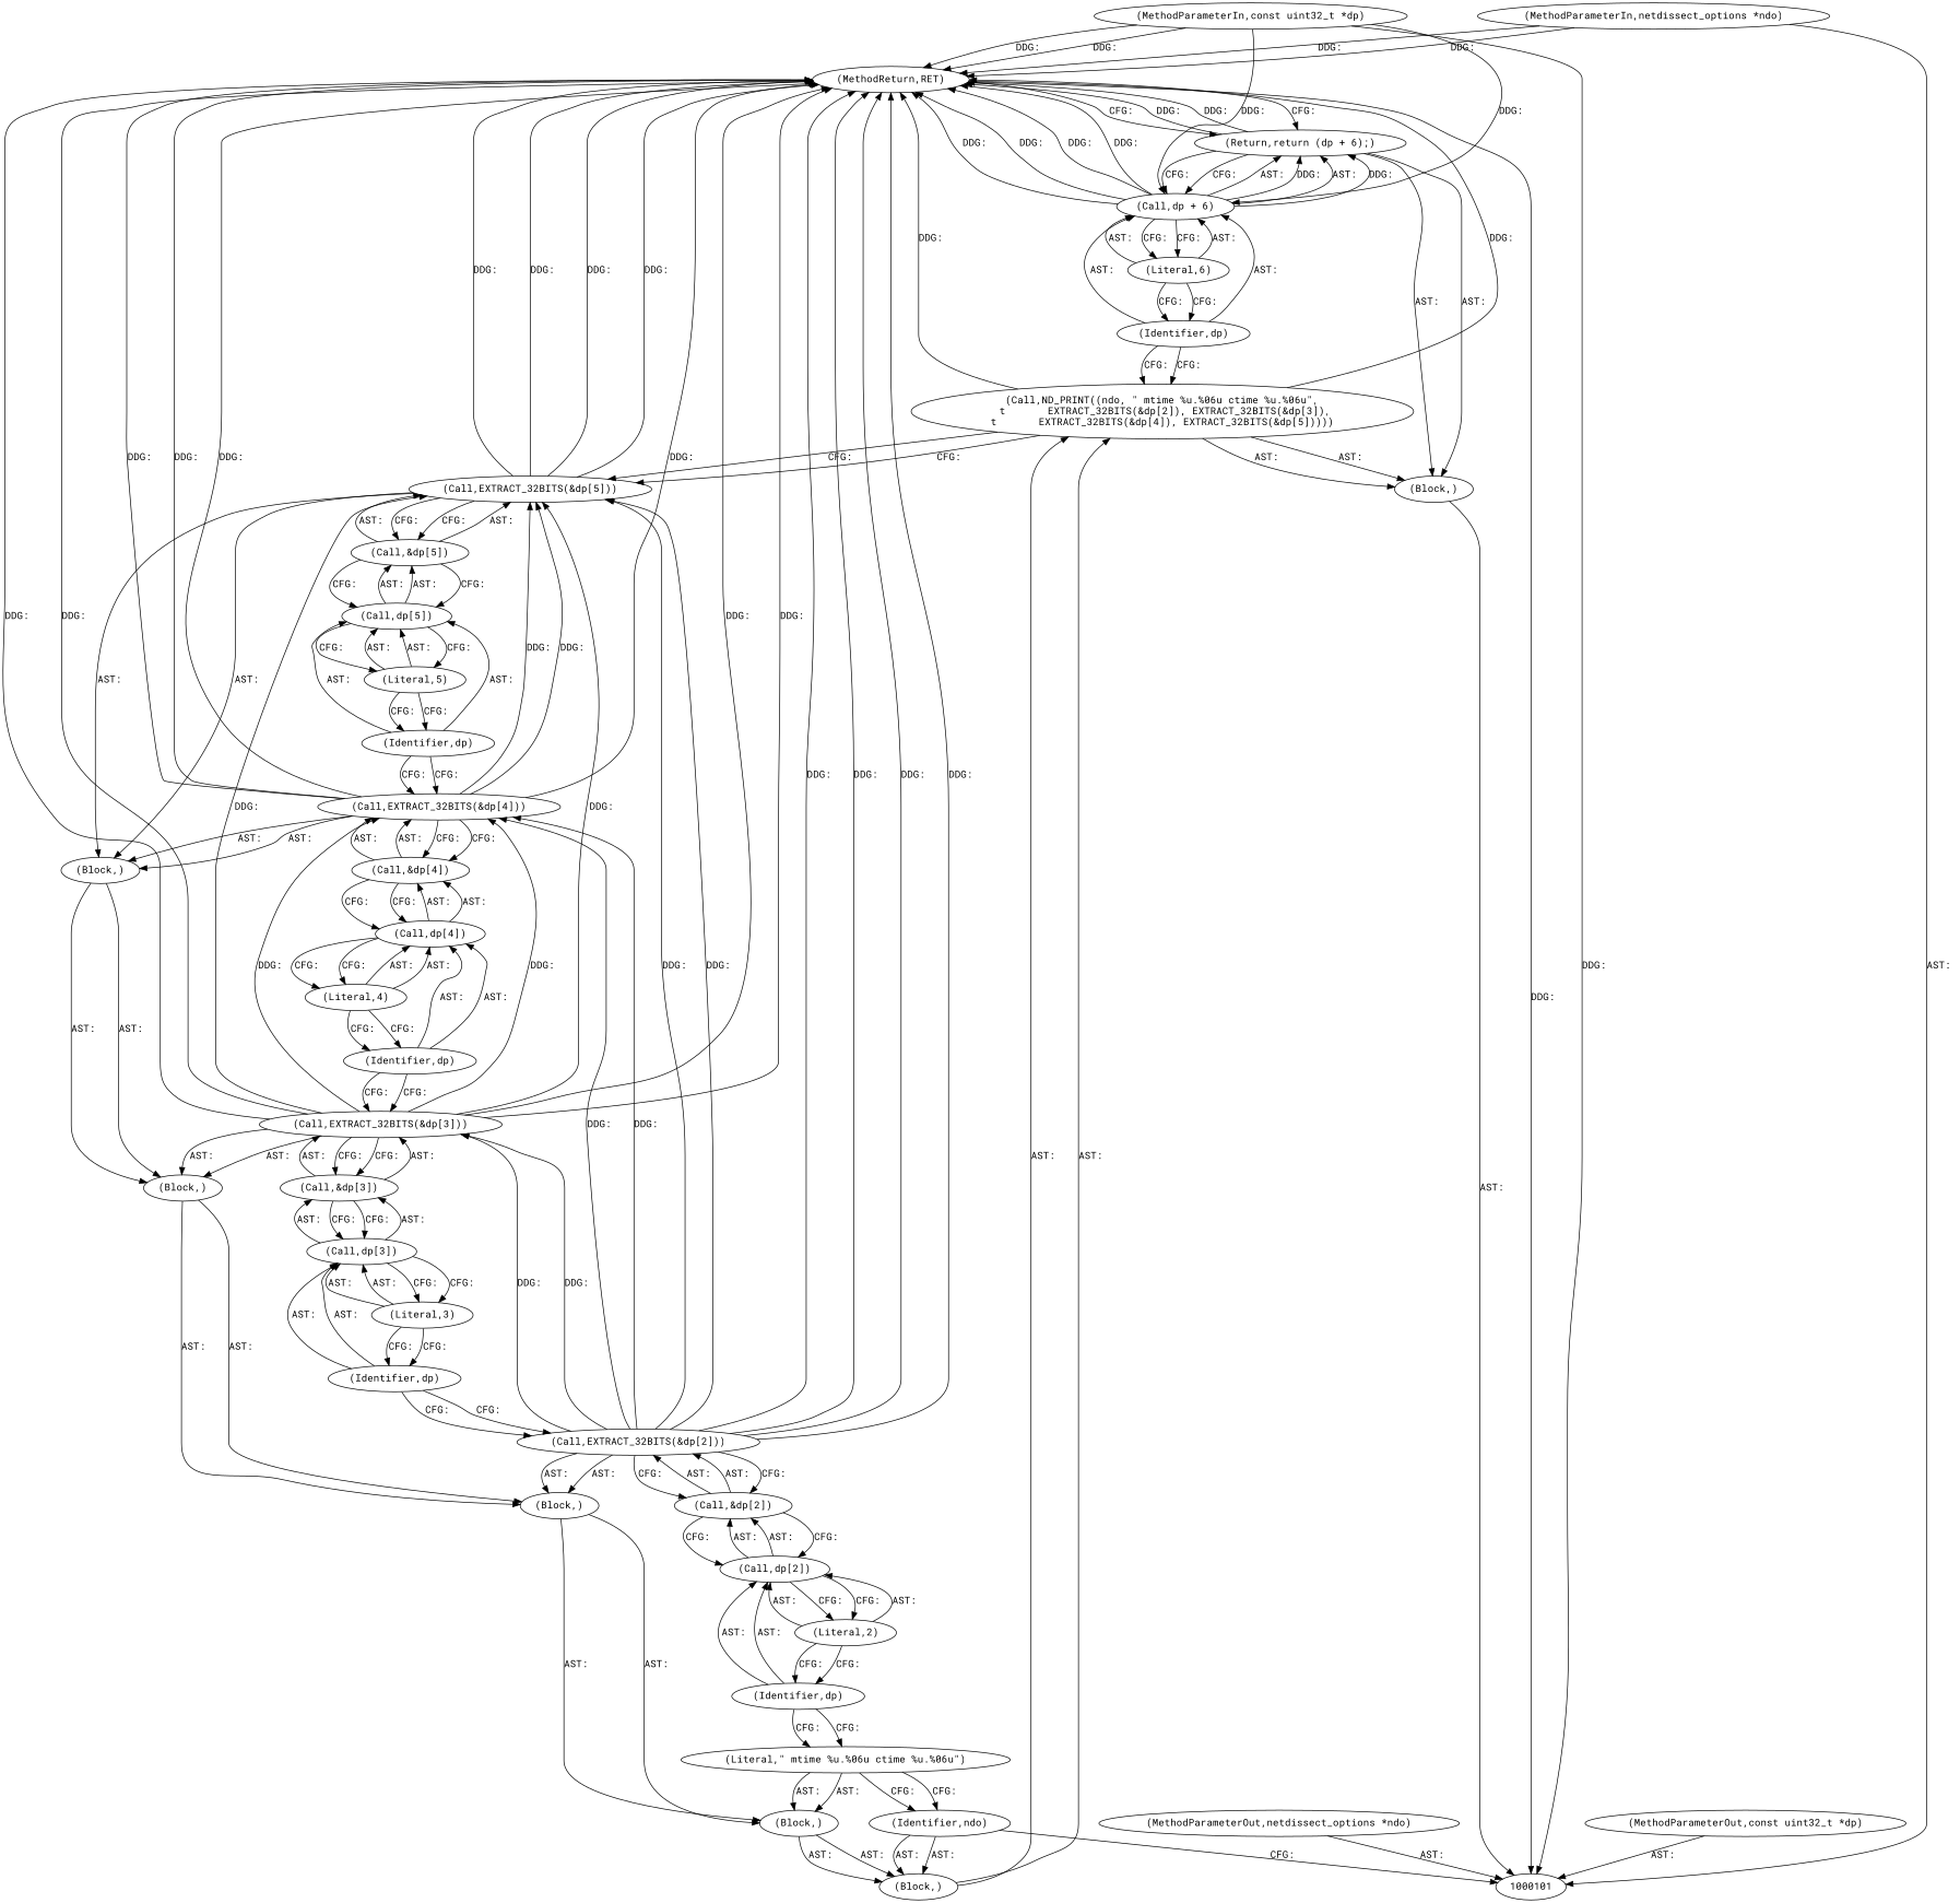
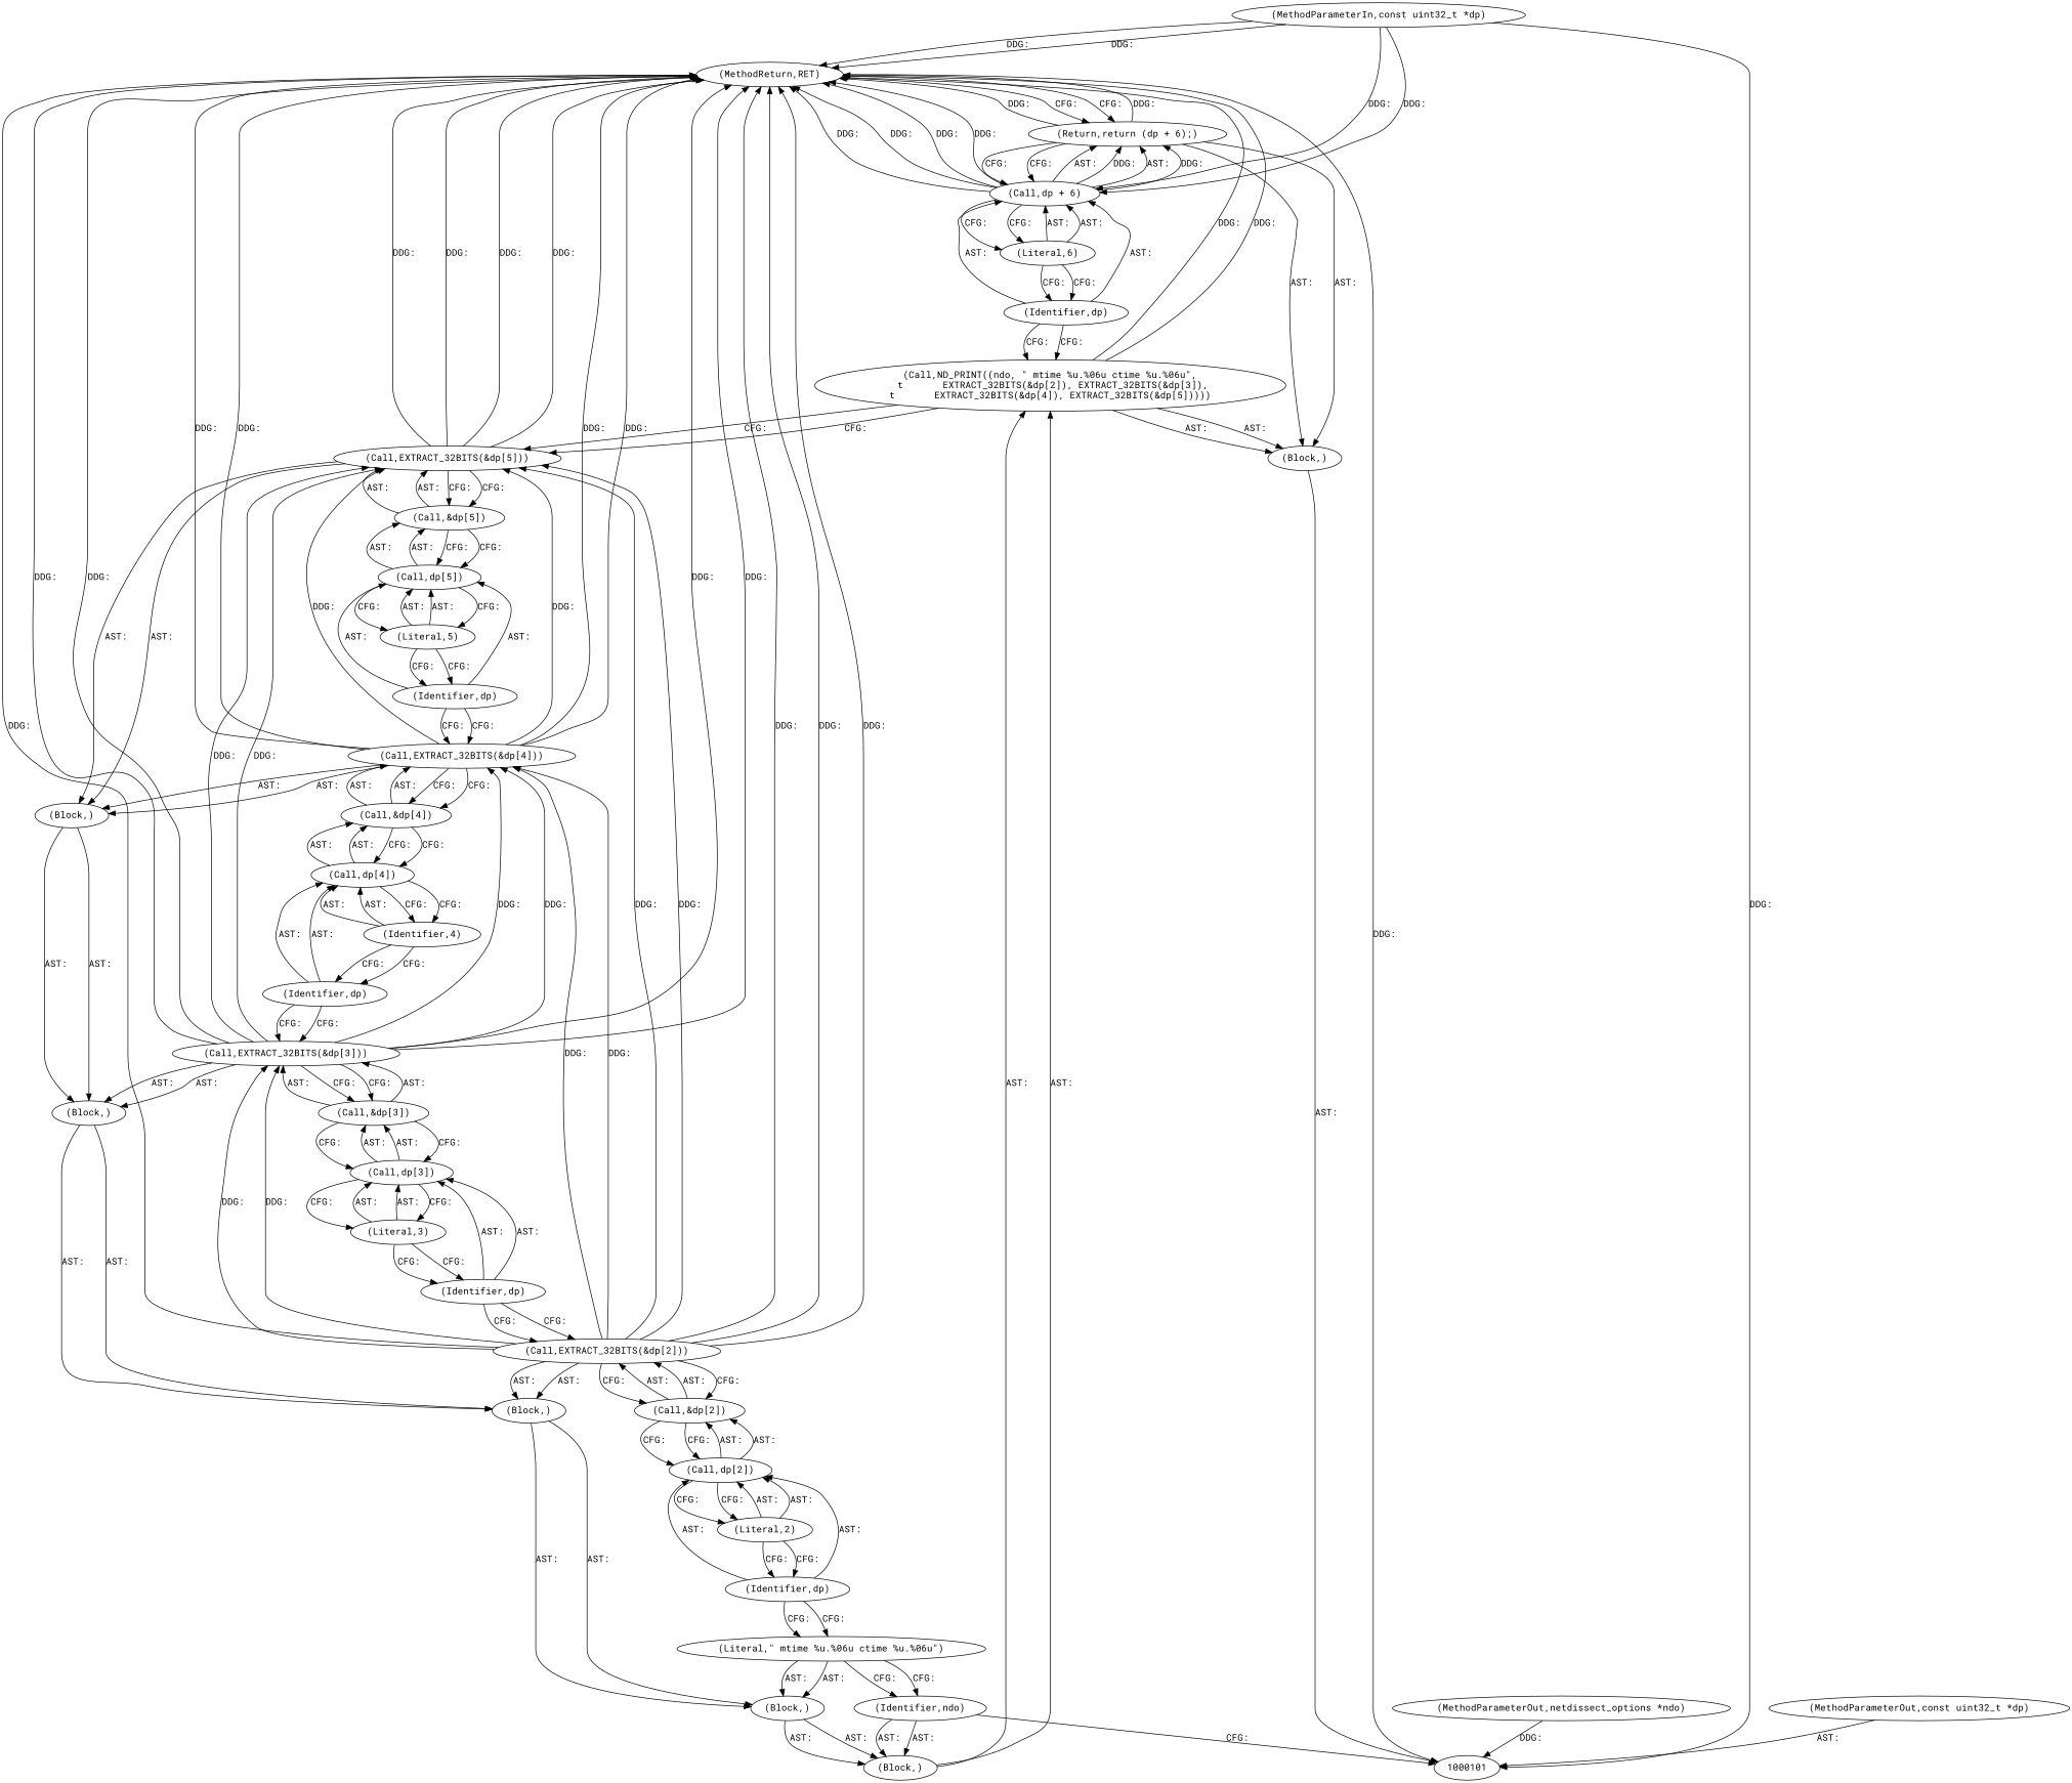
  digraph {
    fontname="Roboto Mono"
    node [fontname="Roboto Mono"]
    edge [fontname="Roboto Mono"]
    n1 [label="(MethodReturn,RET)"]
    n2 [label="(Return,return (dp + 6);)"]
    1000101
    n4 [label="(Call,dp + 6)"]
    n5 [label="(Block,)"]
-   n6 [label="(MethodParameterIn,netdissect_options *ndo)"]
    n7 [label="(MethodParameterOut,netdissect_options *ndo)"]
    n8 [label="(MethodParameterIn,const uint32_t *dp)"]
    n9 [label="(Literal,6)"]
    n10 [label="(MethodParameterOut,const uint32_t *dp)"]
    n11 [label="(Block,)"]
    n12 [label="(Call,ND_PRINT((ndo, \" mtime %u.%06u ctime %u.%06u\",\n \t       EXTRACT_32BITS(&dp[2]), EXTRACT_32BITS(&dp[3]),\n\t       EXTRACT_32BITS(&dp[4]), EXTRACT_32BITS(&dp[5]))))"]
    n13 [label="(Call,EXTRACT_32BITS(&dp[5]))"]
    n14 [label="(Identifier,ndo)"]
    n15 [label="(Block,)"]
    n16 [label="(Literal,\" mtime %u.%06u ctime %u.%06u\")"]
    n17 [label="(Call,&dp[5])"]
    n18 [label="(Block,)"]
    n19 [label="(Call,&dp[2])"]
    n20 [label="(Call,dp[2])"]
    n21 [label="(Call,EXTRACT_32BITS(&dp[2]))"]
    n22 [label="(Literal,2)"]
    n23 [label="(Block,)"]
    n24 [label="(Call,EXTRACT_32BITS(&dp[3]))"]
    n25 [label="(Call,EXTRACT_32BITS(&dp[4]))"]
    n26 [label="(Identifier,dp)"]
    n27 [label="(Block,)"]
    n28 [label="(Call,&dp[3])"]
    n29 [label="(Call,dp[3])"]
    n30 [label="(Call,&dp[4])"]
    n31 [label="(Literal,3)"]
    n32 [label="(Identifier,dp)"]
    n33 [label="(Call,dp[4])"]
-   n34 [label="(Literal,4)"]
+   n34 [label="(Identifier,4)"]
    n35 [label="(Identifier,dp)"]
    n36 [label="(Call,dp[5])"]
    n37 [label="(Literal,5)"]
    n38 [label="(Identifier,dp)"]
    n39 [label="(Identifier,dp)"]
    n1 -> n2 [label="CFG: "]
    n1 -> n2 [label="CFG: "]
    n1 -> 1000101 [label="DDG: "]
    n2 -> n1 [label="DDG: "]
    n2 -> n1 [label="DDG: "]
    n2 -> n4 [label="CFG: "]
    n2 -> n4 [label="CFG: "]
    n2 -> n5 [label="AST: "]
    n2 -> n5 [label="AST: "]
    n4 -> n1 [label="DDG: "]
    n4 -> n1 [label="DDG: "]
    n4 -> n1 [label="DDG: "]
    n4 -> n1 [label="DDG: "]
    n4 -> n2 [label="AST: "]
    n4 -> n2 [label="DDG: "]
    n4 -> n2 [label="AST: "]
    n4 -> n2 [label="DDG: "]
    n4 -> n9 [label="CFG: "]
    n4 -> n9 [label="CFG: "]
    n5 -> 1000101 [label="AST: "]
-   n6 -> n1 [label="DDG: "]
-   n6 -> n1 [label="DDG: "]
-   n6 -> 1000101 [label="AST: "]
-   n7 -> 1000101 [label="AST: "]
+   n7 -> 1000101 [label="DDG: "]
    n8 -> n1 [label="DDG: "]
    n8 -> n1 [label="DDG: "]
    n8 -> 1000101 [label="DDG: "]
    n8 -> n4 [label="DDG: "]
    n8 -> n4 [label="DDG: "]
    n9 -> n4 [label="AST: "]
    n9 -> n4 [label="AST: "]
    n9 -> n39 [label="CFG: "]
    n9 -> n39 [label="CFG: "]
    n10 -> 1000101 [label="AST: "]
    n11 -> n12 [label="AST: "]
    n11 -> n12 [label="AST: "]
    n12 -> n1 [label="DDG: "]
    n12 -> n1 [label="DDG: "]
    n12 -> n5 [label="AST: "]
    n12 -> n5 [label="AST: "]
    n12 -> n13 [label="CFG: "]
    n12 -> n13 [label="CFG: "]
    n13 -> n1 [label="DDG: "]
    n13 -> n1 [label="DDG: "]
    n13 -> n1 [label="DDG: "]
    n13 -> n1 [label="DDG: "]
    n13 -> n17 [label="CFG: "]
    n13 -> n17 [label="CFG: "]
    n13 -> n18 [label="AST: "]
    n13 -> n18 [label="AST: "]
    n14 -> 1000101 [label="CFG: "]
    n14 -> n11 [label="AST: "]
    n14 -> n11 [label="AST: "]
    n15 -> n11 [label="AST: "]
    n15 -> n11 [label="AST: "]
    n16 -> n14 [label="CFG: "]
    n16 -> n14 [label="CFG: "]
    n16 -> n15 [label="AST: "]
    n16 -> n15 [label="AST: "]
    n17 -> n13 [label="AST: "]
    n17 -> n13 [label="AST: "]
    n17 -> n36 [label="CFG: "]
    n17 -> n36 [label="CFG: "]
    n18 -> n27 [label="AST: "]
    n18 -> n27 [label="AST: "]
    n19 -> n20 [label="CFG: "]
    n19 -> n20 [label="CFG: "]
    n19 -> n21 [label="AST: "]
    n19 -> n21 [label="AST: "]
    n20 -> n19 [label="AST: "]
    n20 -> n19 [label="AST: "]
    n20 -> n22 [label="CFG: "]
    n20 -> n22 [label="CFG: "]
    n21 -> n1 [label="DDG: "]
    n21 -> n1 [label="DDG: "]
    n21 -> n1 [label="DDG: "]
    n21 -> n1 [label="DDG: "]
    n21 -> n13 [label="DDG: "]
    n21 -> n13 [label="DDG: "]
    n21 -> n19 [label="CFG: "]
    n21 -> n19 [label="CFG: "]
    n21 -> n23 [label="AST: "]
    n21 -> n23 [label="AST: "]
    n21 -> n24 [label="DDG: "]
    n21 -> n24 [label="DDG: "]
    n21 -> n25 [label="DDG: "]
    n21 -> n25 [label="DDG: "]
    n22 -> n20 [label="AST: "]
    n22 -> n20 [label="AST: "]
    n22 -> n26 [label="CFG: "]
    n22 -> n26 [label="CFG: "]
    n23 -> n15 [label="AST: "]
    n23 -> n15 [label="AST: "]
    n24 -> n1 [label="DDG: "]
    n24 -> n1 [label="DDG: "]
    n24 -> n1 [label="DDG: "]
    n24 -> n1 [label="DDG: "]
    n24 -> n13 [label="DDG: "]
    n24 -> n13 [label="DDG: "]
    n24 -> n25 [label="DDG: "]
    n24 -> n25 [label="DDG: "]
    n24 -> n27 [label="AST: "]
    n24 -> n27 [label="AST: "]
    n24 -> n28 [label="CFG: "]
    n24 -> n28 [label="CFG: "]
    n25 -> n1 [label="DDG: "]
    n25 -> n1 [label="DDG: "]
    n25 -> n1 [label="DDG: "]
    n25 -> n1 [label="DDG: "]
    n25 -> n13 [label="DDG: "]
    n25 -> n13 [label="DDG: "]
    n25 -> n18 [label="AST: "]
    n25 -> n18 [label="AST: "]
    n25 -> n30 [label="CFG: "]
    n25 -> n30 [label="CFG: "]
    n26 -> n16 [label="CFG: "]
    n26 -> n16 [label="CFG: "]
    n26 -> n20 [label="AST: "]
    n26 -> n20 [label="AST: "]
    n27 -> n23 [label="AST: "]
    n27 -> n23 [label="AST: "]
    n28 -> n24 [label="AST: "]
    n28 -> n24 [label="AST: "]
    n28 -> n29 [label="CFG: "]
    n28 -> n29 [label="CFG: "]
    n29 -> n28 [label="AST: "]
    n29 -> n28 [label="AST: "]
    n29 -> n31 [label="CFG: "]
    n29 -> n31 [label="CFG: "]
    n30 -> n25 [label="AST: "]
    n30 -> n25 [label="AST: "]
    n30 -> n33 [label="CFG: "]
    n30 -> n33 [label="CFG: "]
    n31 -> n29 [label="AST: "]
    n31 -> n29 [label="AST: "]
    n31 -> n32 [label="CFG: "]
    n31 -> n32 [label="CFG: "]
    n32 -> n21 [label="CFG: "]
    n32 -> n21 [label="CFG: "]
    n32 -> n29 [label="AST: "]
    n32 -> n29 [label="AST: "]
    n33 -> n30 [label="AST: "]
    n33 -> n30 [label="AST: "]
    n33 -> n34 [label="CFG: "]
    n33 -> n34 [label="CFG: "]
    n34 -> n33 [label="AST: "]
    n34 -> n33 [label="AST: "]
    n34 -> n35 [label="CFG: "]
    n34 -> n35 [label="CFG: "]
    n35 -> n24 [label="CFG: "]
    n35 -> n24 [label="CFG: "]
    n35 -> n33 [label="AST: "]
    n35 -> n33 [label="AST: "]
    n36 -> n17 [label="AST: "]
    n36 -> n17 [label="AST: "]
    n36 -> n37 [label="CFG: "]
    n36 -> n37 [label="CFG: "]
    n37 -> n36 [label="AST: "]
    n37 -> n36 [label="AST: "]
    n37 -> n38 [label="CFG: "]
    n37 -> n38 [label="CFG: "]
    n38 -> n25 [label="CFG: "]
    n38 -> n25 [label="CFG: "]
    n38 -> n36 [label="AST: "]
    n38 -> n36 [label="AST: "]
    n39 -> n4 [label="AST: "]
    n39 -> n4 [label="AST: "]
    n39 -> n12 [label="CFG: "]
    n39 -> n12 [label="CFG: "]
  }
